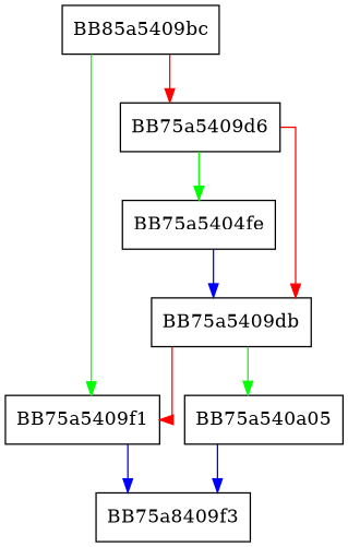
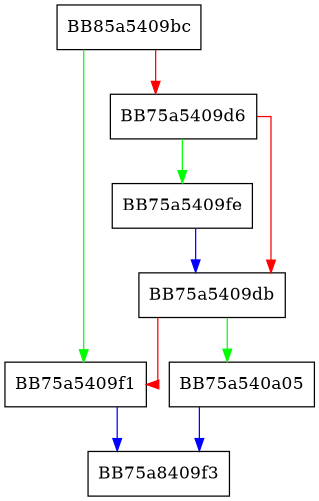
  digraph {
    splines=ortho
    node [shape=box]
    edge [color=green]
    n1 [label=BB85a5409bc]
    BB75a5409f1
    BB75a5409d6
    n4 [label=BB75a8409f3]
-   BB75a5409fe [label=BB75a5404fe]
+   BB75a5409fe
    BB75a5409db
    BB75a540a05
    n1 -> BB75a5409f1
    n1 -> BB75a5409d6 [color=red]
    BB75a5409f1 -> n4 [color=blue]
    BB75a5409d6 -> BB75a5409fe
    BB75a5409d6 -> BB75a5409db [color=red]
    BB75a5409fe -> BB75a5409db [color=blue]
    BB75a5409db -> BB75a5409f1 [color=red]
    BB75a5409db -> BB75a540a05
    BB75a540a05 -> n4 [color=blue]
  }
